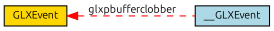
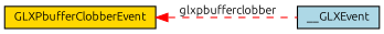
  digraph {
    rankdir=LR
    fontname=Ubuntu
    node [color=black fontname=Ubuntu fontsize=10 shape=record style=filled]
    n1 [fillcolor=lightblue fontcolor=black height=0.2 label=__GLXEvent width=0.4]
-   n2 [fillcolor=gold height=0.2 label=GLXEvent width=0.4]
+   n2 [fillcolor=gold height=0.2 label=GLXPbufferClobberEvent width=0.4]
    n2 -> n1 [color=red dir=back fontname=Ubuntu fontsize=10 label=" glxpbufferclobber" labelfontname=Helvetica labelfontsize=10 style=dashed]
  }
